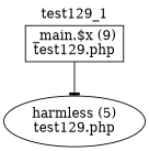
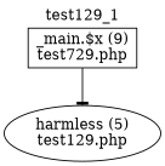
  digraph {
    label=test129_1
    labelloc=t
    node [color=black]
-   n1 [label="_main.$x (9)\ntest129.php" shape=box]
+   n1 [label="_main.$x (9)\ntest729.php" shape=box]
    n2 [label="harmless (5)\ntest129.php" shape=ellipse]
    n1 -> n2 [style=solid arrowhead=tee]
  }
